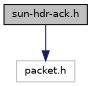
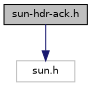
  digraph {
    node [fontname=Helvetica fontsize=10 shape=record style=filled]
    n1 [color=black fillcolor=grey75 fontcolor=black height=0.2 label="sun-hdr-ack.h" width=0.4]
-   n2 [color=grey75 fillcolor=white height=0.2 label="packet.h" width=0.4]
+   n2 [color=grey75 fillcolor=white height=0.2 label="sun.h" width=0.4]
    n1 -> n2 [color=midnightblue fontname=Helvetica fontsize=10 labelfontname=Helvetica labelfontsize=10 style=solid]
  }
